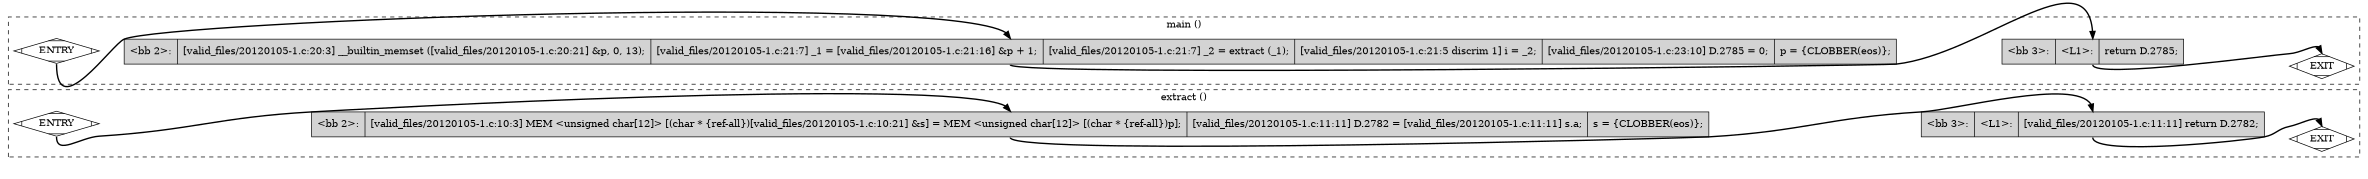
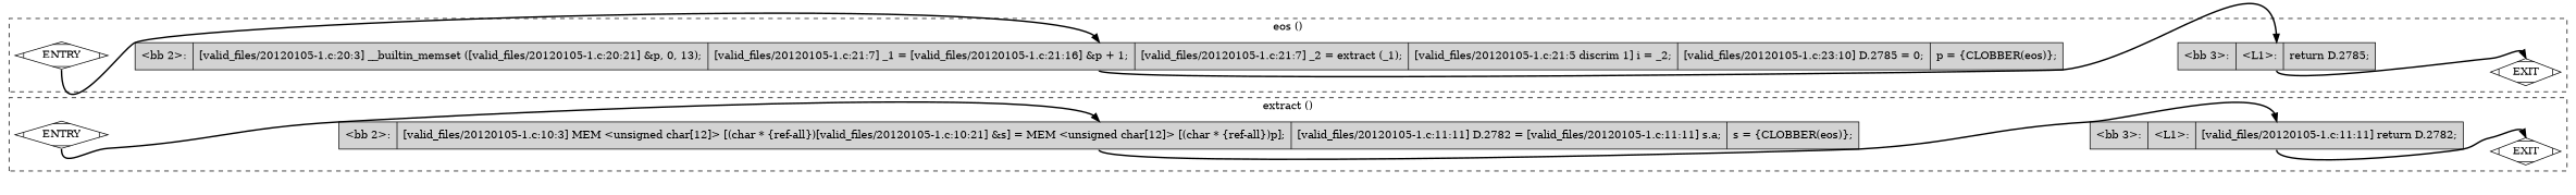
  digraph {
    rankdir=LR
    node [fillcolor=white shape=Mdiamond style=filled]
    edge [constraint=true headport=n style="solid,bold" tailport=s color=black weight=100]
    n1 [label=ENTRY]
    n2 [label=EXIT]
    n3 [fillcolor=lightgrey label="{\<bb\ 2\>:\l|[valid_files/20120105-1.c:10:3]\ MEM\ \<unsigned\ char[12]\>\ [(char\ *\ \{ref-all\})[valid_files/20120105-1.c:10:21]\ &s]\ =\ MEM\ \<unsigned\ char[12]\>\ [(char\ *\ \{ref-all\})p];\l|[valid_files/20120105-1.c:11:11]\ D.2782\ =\ [valid_files/20120105-1.c:11:11]\ s.a;\l|s\ =\ \{CLOBBER(eos)\};\l}" shape=record]
    n4 [fillcolor=lightgrey label="{\<bb\ 3\>:\l|\<L1\>:\l|[valid_files/20120105-1.c:11:11]\ return\ D.2782;\l}" shape=record]
    n5 [label=ENTRY]
    n6 [label=EXIT]
    n7 [fillcolor=lightgrey label="{\<bb\ 2\>:\l|[valid_files/20120105-1.c:20:3]\ __builtin_memset\ ([valid_files/20120105-1.c:20:21]\ &p,\ 0,\ 13);\l|[valid_files/20120105-1.c:21:7]\ _1\ =\ [valid_files/20120105-1.c:21:16]\ &p\ +\ 1;\l|[valid_files/20120105-1.c:21:7]\ _2\ =\ extract\ (_1);\l|[valid_files/20120105-1.c:21:5\ discrim\ 1]\ i\ =\ _2;\l|[valid_files/20120105-1.c:23:10]\ D.2785\ =\ 0;\l|p\ =\ \{CLOBBER(eos)\};\l}" shape=record]
    n8 [fillcolor=lightgrey label="{\<bb\ 3\>:\l|\<L1\>:\l|return\ D.2785;\l}" shape=record]
    subgraph cluster_1 {
      color=black
      label="extract ()"
      style=dashed
      n1
      n2
      n3
      n4
    }
    subgraph cluster_2 {
      color=black
-     label="main ()"
+     label="eos ()"
      style=dashed
      n5
      n6
      n7
      n8
    }
    n1 -> n2 [style=invis color="" weight=""]
    n1 -> n3
    n3 -> n4
    n4 -> n2 [weight=10]
    n5 -> n6 [style=invis color="" weight=""]
    n5 -> n7
    n7 -> n8
    n8 -> n6 [weight=10]
  }
